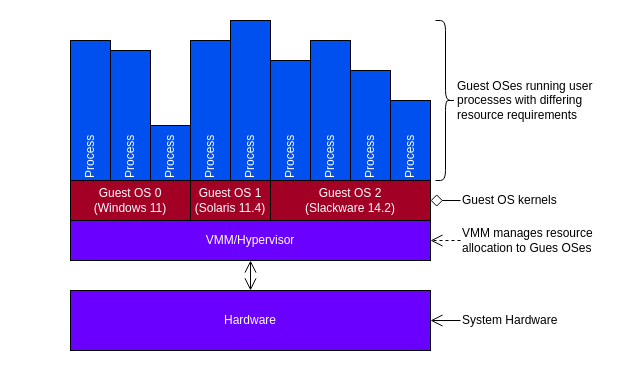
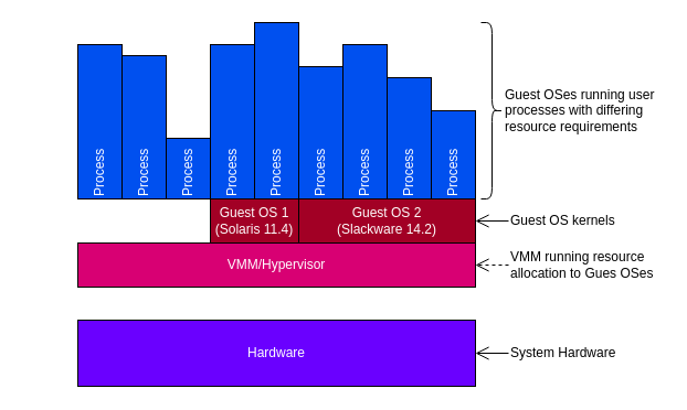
  <mxCell id="0" />
  <mxCell id="1" parent="0" />
- <mxCell id="2" style="edgeStyle=orthogonalEdgeStyle;html=1;exitX=0.5;exitY=0;exitDx=0;exitDy=0;entryX=0.5;entryY=1;entryDx=0;entryDy=0;endArrow=open;endFill=0;startArrow=open;startFill=0;endSize=10;startSize=10;strokeColor=#000000;" edge="1" parent="1" source="3" target="4"><mxGeometry relative="1" as="geometry" /></mxCell>
  <mxCell id="3" value="Hardware" style="rounded=0;whiteSpace=wrap;html=1;fillColor=#6a00ff;fontColor=#ffffff;strokeColor=#000000;" vertex="1" parent="1"><mxGeometry x="70" y="290" width="360" height="60" as="geometry" /></mxCell>
- <mxCell id="4" value="VMM/Hypervisor" style="rounded=0;whiteSpace=wrap;html=1;fillColor=#6a00ff;fontColor=#ffffff;strokeColor=#000000;" vertex="1" parent="1"><mxGeometry x="70" y="220" width="360" height="40" as="geometry" /></mxCell>
- <mxCell id="5" value="Guest OS 0&lt;br&gt;(Windows 11)" style="rounded=0;whiteSpace=wrap;html=1;fillColor=#a20025;fontColor=#ffffff;strokeColor=#000000;" vertex="1" parent="1"><mxGeometry x="70" y="180" width="120" height="40" as="geometry" /></mxCell>
+ <mxCell id="4" value="VMM/Hypervisor" style="rounded=0;whiteSpace=wrap;html=1;fillColor=#d80073;fontColor=#ffffff;strokeColor=#000000;" vertex="1" parent="1"><mxGeometry x="70" y="220" width="360" height="40" as="geometry" /></mxCell>
  <mxCell id="6" value="Guest OS 1&lt;br&gt;(Solaris 11.4)" style="rounded=0;whiteSpace=wrap;html=1;fillColor=#a20025;fontColor=#ffffff;strokeColor=#000000;" vertex="1" parent="1"><mxGeometry x="190" y="180" width="80" height="40" as="geometry" /></mxCell>
  <mxCell id="7" value="Guest OS 2&lt;br&gt;(Slackware 14.2)" style="rounded=0;whiteSpace=wrap;html=1;fillColor=#a20025;fontColor=#ffffff;strokeColor=#000000;" vertex="1" parent="1"><mxGeometry x="270" y="180" width="160" height="40" as="geometry" /></mxCell>
  <mxCell id="8" value="Process" style="rounded=0;whiteSpace=wrap;html=1;rotation=-90;fillColor=#0050ef;fontColor=#ffffff;strokeColor=#000000;align=left;" vertex="1" parent="1"><mxGeometry x="20" y="90" width="140" height="40" as="geometry" /></mxCell>
  <mxCell id="9" value="Process" style="rounded=0;whiteSpace=wrap;html=1;rotation=-90;fillColor=#0050ef;fontColor=#ffffff;strokeColor=#000000;align=left;" vertex="1" parent="1"><mxGeometry x="65" y="95" width="130" height="40" as="geometry" /></mxCell>
  <mxCell id="10" value="Process" style="rounded=0;whiteSpace=wrap;html=1;rotation=-90;fillColor=#0050ef;fontColor=#ffffff;strokeColor=#000000;align=left;" vertex="1" parent="1"><mxGeometry x="142.5" y="132.5" width="55" height="40" as="geometry" /></mxCell>
  <mxCell id="11" value="Process" style="rounded=0;whiteSpace=wrap;html=1;rotation=-90;fillColor=#0050ef;fontColor=#ffffff;strokeColor=#000000;align=left;" vertex="1" parent="1"><mxGeometry x="140" y="90" width="140" height="40" as="geometry" /></mxCell>
  <mxCell id="12" value="Process" style="rounded=0;whiteSpace=wrap;html=1;rotation=-90;fillColor=#0050ef;fontColor=#ffffff;strokeColor=#000000;align=left;" vertex="1" parent="1"><mxGeometry x="170" y="80" width="160" height="40" as="geometry" /></mxCell>
  <mxCell id="13" value="Process" style="rounded=0;whiteSpace=wrap;html=1;rotation=-90;fillColor=#0050ef;fontColor=#ffffff;strokeColor=#000000;align=left;" vertex="1" parent="1"><mxGeometry x="230" y="100" width="120" height="40" as="geometry" /></mxCell>
  <mxCell id="14" value="Process" style="rounded=0;whiteSpace=wrap;html=1;rotation=-90;fillColor=#0050ef;fontColor=#ffffff;strokeColor=#000000;align=left;" vertex="1" parent="1"><mxGeometry x="260" y="90" width="140" height="40" as="geometry" /></mxCell>
  <mxCell id="15" value="Process" style="rounded=0;whiteSpace=wrap;html=1;rotation=-90;fillColor=#0050ef;fontColor=#ffffff;strokeColor=#000000;align=left;" vertex="1" parent="1"><mxGeometry x="315" y="105" width="110" height="40" as="geometry" /></mxCell>
  <mxCell id="16" value="Process" style="rounded=0;whiteSpace=wrap;html=1;rotation=-90;fillColor=#0050ef;fontColor=#ffffff;strokeColor=#000000;align=left;" vertex="1" parent="1"><mxGeometry x="370" y="120" width="80" height="40" as="geometry" /></mxCell>
  <mxCell id="17" value="" style="shape=curlyBracket;whiteSpace=wrap;html=1;rounded=1;flipH=1;strokeColor=#000000;align=left;" vertex="1" parent="1"><mxGeometry x="435" y="20" width="20" height="160" as="geometry" /></mxCell>
  <mxCell id="18" value="Guest OSes running user processes with differing resource requirements" style="text;html=1;strokeColor=none;fillColor=none;align=left;verticalAlign=middle;whiteSpace=wrap;rounded=0;" vertex="1" parent="1"><mxGeometry x="455" y="77.5" width="140" height="45" as="geometry" /></mxCell>
- <mxCell id="19" style="edgeStyle=orthogonalEdgeStyle;html=1;exitX=0;exitY=0.5;exitDx=0;exitDy=0;entryX=1;entryY=0.5;entryDx=0;entryDy=0;startArrow=none;startFill=0;endArrow=diamond;endFill=0;startSize=10;endSize=10;strokeColor=#000000;" edge="1" parent="1" source="20" target="7"><mxGeometry relative="1" as="geometry" /></mxCell>
+ <mxCell id="19" style="edgeStyle=orthogonalEdgeStyle;html=1;exitX=0;exitY=0.5;exitDx=0;exitDy=0;entryX=1;entryY=0.5;entryDx=0;entryDy=0;startArrow=none;startFill=0;endArrow=open;endFill=0;startSize=10;endSize=10;strokeColor=#000000;" edge="1" parent="1" source="20" target="7"><mxGeometry relative="1" as="geometry" /></mxCell>
  <mxCell id="20" value="Guest OS kernels" style="text;html=1;strokeColor=none;fillColor=none;align=left;verticalAlign=middle;whiteSpace=wrap;rounded=0;" vertex="1" parent="1"><mxGeometry x="460" y="190" width="100" height="20" as="geometry" /></mxCell>
  <mxCell id="21" style="edgeStyle=orthogonalEdgeStyle;html=1;exitX=0;exitY=0.5;exitDx=0;exitDy=0;entryX=1;entryY=0.5;entryDx=0;entryDy=0;startArrow=none;startFill=0;endArrow=open;endFill=0;startSize=10;endSize=10;strokeColor=#000000;dashed=1;" edge="1" parent="1" source="22" target="4"><mxGeometry relative="1" as="geometry" /></mxCell>
- <mxCell id="22" value="VMM manages resource allocation to Gues OSes" style="text;html=1;strokeColor=none;fillColor=none;align=left;verticalAlign=middle;whiteSpace=wrap;rounded=0;" vertex="1" parent="1"><mxGeometry x="460" y="230" width="140" height="20" as="geometry" /></mxCell>
+ <mxCell id="22" value="VMM running resource allocation to Gues OSes" style="text;html=1;strokeColor=none;fillColor=none;align=left;verticalAlign=middle;whiteSpace=wrap;rounded=0;" vertex="1" parent="1"><mxGeometry x="460" y="230" width="140" height="20" as="geometry" /></mxCell>
  <mxCell id="23" style="edgeStyle=orthogonalEdgeStyle;html=1;exitX=0;exitY=0.5;exitDx=0;exitDy=0;entryX=1;entryY=0.5;entryDx=0;entryDy=0;startArrow=none;startFill=0;endArrow=open;endFill=0;startSize=10;endSize=10;strokeColor=#000000;" edge="1" parent="1" source="24" target="3"><mxGeometry relative="1" as="geometry" /></mxCell>
  <mxCell id="24" value="System Hardware" style="text;html=1;strokeColor=none;fillColor=none;align=left;verticalAlign=middle;whiteSpace=wrap;rounded=0;" vertex="1" parent="1"><mxGeometry x="460" y="310" width="140" height="20" as="geometry" /></mxCell>
